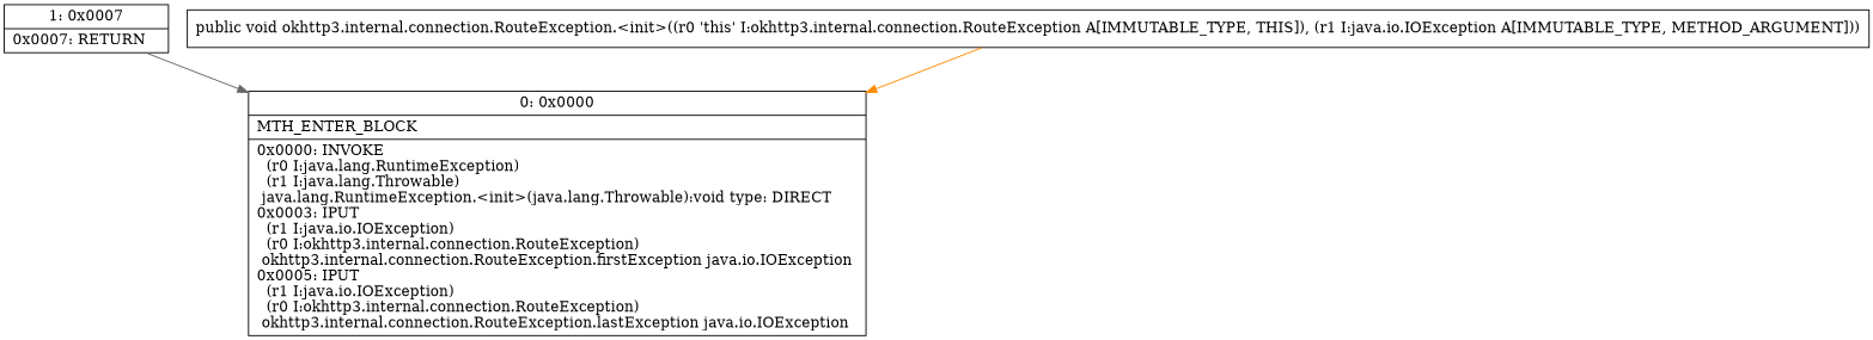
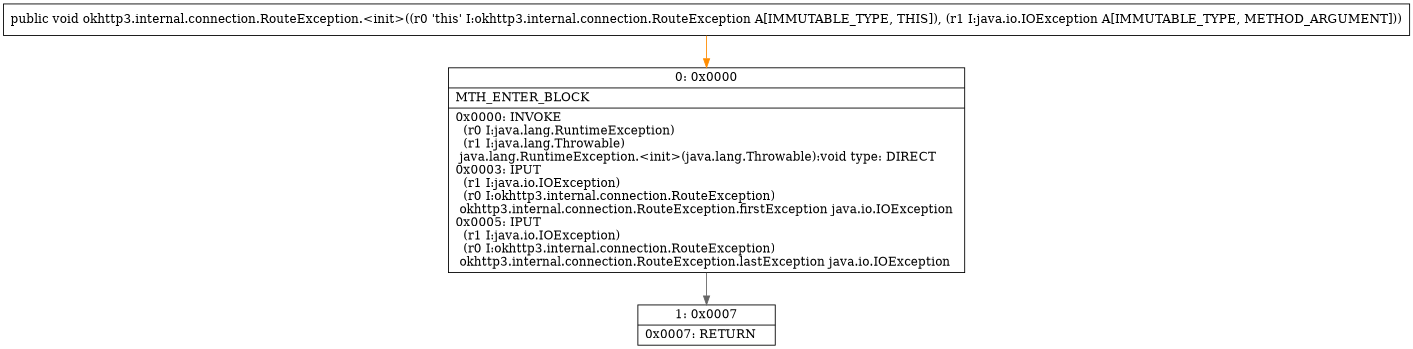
  digraph {
    node [shape=record]
    n1 [label="{0\:\ 0x0000|MTH_ENTER_BLOCK\l|0x0000: INVOKE  \l  (r0 I:java.lang.RuntimeException)\l  (r1 I:java.lang.Throwable)\l java.lang.RuntimeException.\<init\>(java.lang.Throwable):void type: DIRECT \l0x0003: IPUT  \l  (r1 I:java.io.IOException)\l  (r0 I:okhttp3.internal.connection.RouteException)\l okhttp3.internal.connection.RouteException.firstException java.io.IOException \l0x0005: IPUT  \l  (r1 I:java.io.IOException)\l  (r0 I:okhttp3.internal.connection.RouteException)\l okhttp3.internal.connection.RouteException.lastException java.io.IOException \l}"]
    n2 [label="{1\:\ 0x0007|0x0007: RETURN   \l}"]
    n3 [label="{public void okhttp3.internal.connection.RouteException.\<init\>((r0 'this' I:okhttp3.internal.connection.RouteException A[IMMUTABLE_TYPE, THIS]), (r1 I:java.io.IOException A[IMMUTABLE_TYPE, METHOD_ARGUMENT])) }"]
-   n2 -> n1 [color=gray40]
+   n1 -> n2 [color=gray40]
    n3 -> n1 [color=darkorange]
  }
